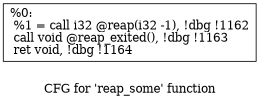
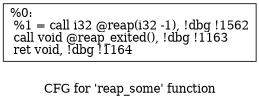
  digraph {
    label="CFG for 'reap_some' function"
-   n1 [label="{%0:\l  %1 = call i32 @reap(i32 -1), !dbg !1162\l  call void @reap_exited(), !dbg !1163\l  ret void, !dbg !1164\l}" shape=record]
+   n1 [label="{%0:\l  %1 = call i32 @reap(i32 -1), !dbg !1562\l  call void @reap_exited(), !dbg !1163\l  ret void, !dbg !1164\l}" shape=record]
  }
